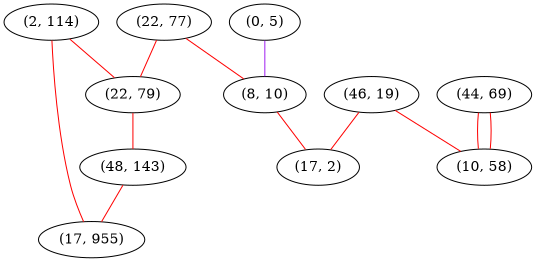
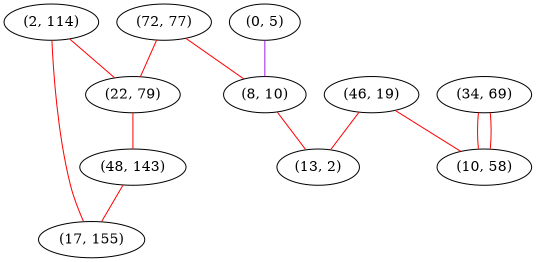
  graph {
    edge [color=red weight=1]
    n1 [label="(2, 114)"]
    "(22, 79)"
-   "(17, 155)" [label="(17, 955)"]
+   "(17, 155)"
    "(48, 143)"
    n5 [label="(0, 5)"]
    "(8, 10)"
-   "(17, 2)"
-   "(22, 77)"
+   "(17, 2)" [label="(13, 2)"]
+   "(22, 77)" [label="(72, 77)"]
    n9 [label="(10, 58)"]
-   "(34, 69)" [label="(44, 69)"]
+   "(34, 69)"
    "(46, 19)"
    n1 -- "(22, 79)"
    n1 -- "(17, 155)"
    "(22, 79)" -- "(48, 143)"
    "(48, 143)" -- "(17, 155)"
    n5 -- "(8, 10)" [color=purple weight=4]
    "(8, 10)" -- "(17, 2)"
    "(22, 77)" -- "(22, 79)"
    "(22, 77)" -- "(8, 10)"
    "(34, 69)" -- n9
    "(34, 69)" -- n9
    "(46, 19)" -- "(17, 2)"
    "(46, 19)" -- n9
  }
